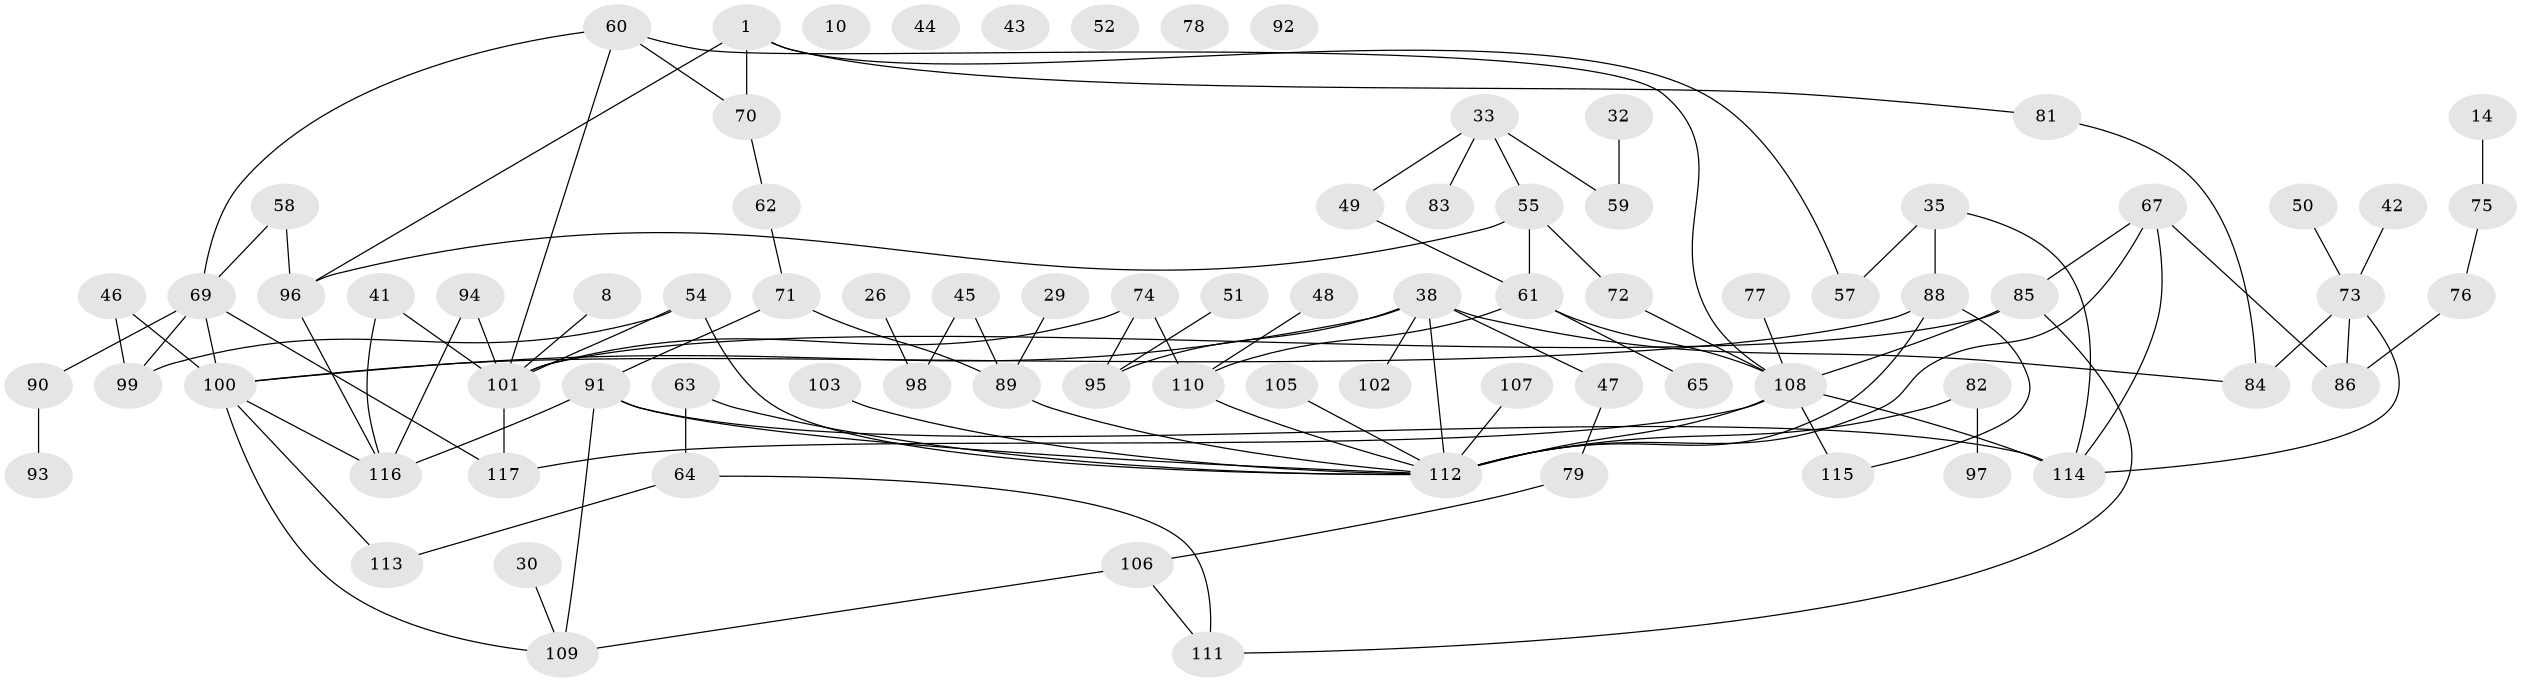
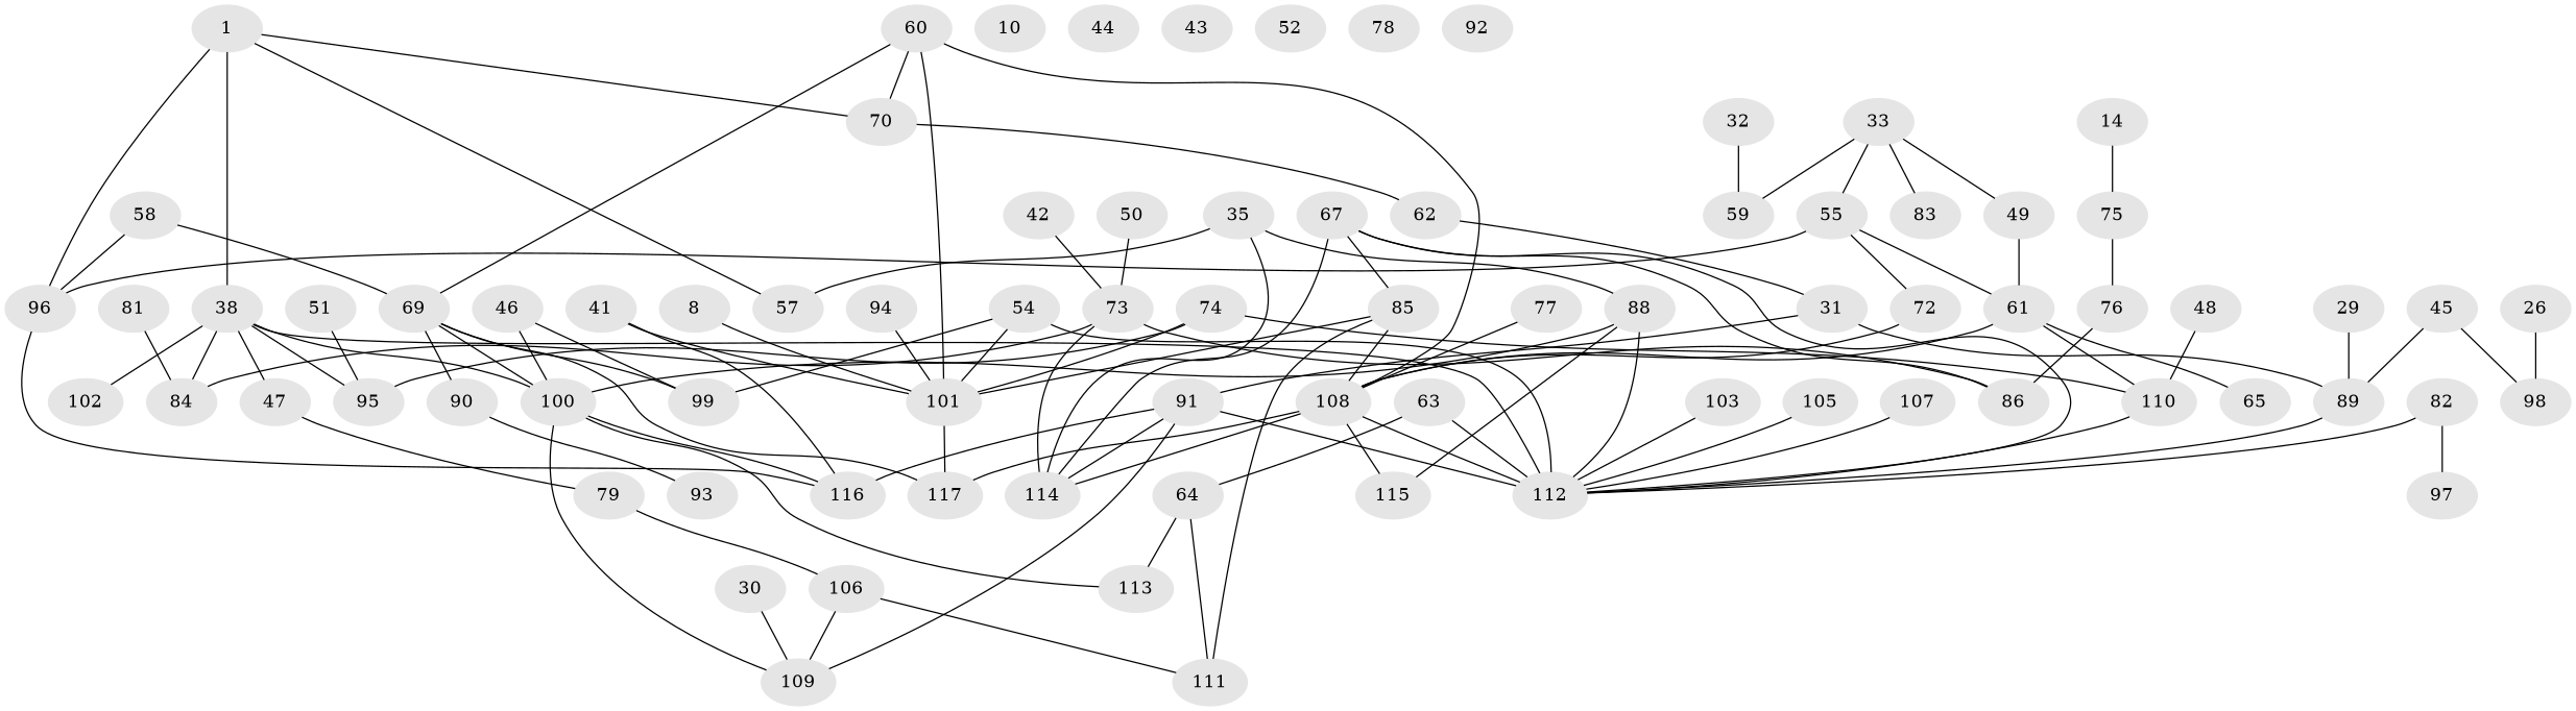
  graph {
    node [color=gray90 style=filled]
    38 [super="+31"]
    47
    84
    95
    100 [super="+37"]
    102
    112 [super="+4+34+28+39"]
    1
    70
    n10 [label=57 super="+15"]
    96 [super="+22"]
    62
    116 [super="+66"]
    8
    101
    117
    10
    14
    75
    76
    26
    98
    89 [super="+57"]
    29
    30
    109
    32
    59
    33
    49
    55
    83
    61 [super="+44"]
    72
    35 [super="+11"]
    88
    114
    115
    79
    113 [super="+20"]
    n41 [label=44]
    41
    42
    73
    86
    43
    45
    46
    99
    106
    48
    110
    108 [super="+80+104"]
    65
    50
    51
    52
    54 [super="+27"]
    58
    69
    90
    60 [super="+3+18+36"]
-   71 [super="+17+5"]
+   71 [super="+17+5" label=31]
    91 [super="+56+68"]
    64 [super="+21"]
    111 [super="+9"]
    63
    67 [super="+7"]
    85 [super="+24"]
    93
    74
    77
    78
    81
    82
    97
    92
    94
    103
    105
    107
    38 -- 47
    38 -- 84
    38 -- 95
    38 -- 100 [weight=2]
    38 -- 102
    38 -- 112 [weight=2]
    47 -- 79
    100 -- 116
    100 -- 109
    100 -- 113
-   1 -- 81
+   1 -- 38
    1 -- 70
    1 -- n10
    1 -- 96 [weight=2]
    70 -- 62
    96 -- 116
    62 -- 71
    8 -- 101
    101 -- 117
    14 -- 75
    75 -- 76
    76 -- 86
    26 -- 98
    89 -- 112
    29 -- 89
    30 -- 109
    32 -- 59
    33 -- 59
    33 -- 49
    33 -- 55
    33 -- 83
    49 -- 61
    55 -- 96
    55 -- 61
    55 -- 72
    61 -- 110
    61 -- 108
    61 -- 65
    72 -- 108
    35 -- n10
    35 -- 88 [weight=2]
    35 -- 114
    88 -- 100
    88 -- 112
    88 -- 115
    79 -- 106
    41 -- 116
    41 -- 101
    42 -- 73
    73 -- 84
    73 -- 114
    73 -- 86
    45 -- 98
    45 -- 89
    46 -- 100
    46 -- 99
    106 -- 109
    106 -- 111
    48 -- 110
    110 -- 112
    108 -- 112 [weight=3]
    108 -- 117
    108 -- 114
    108 -- 115
    50 -- 73
    51 -- 95
    54 -- 112
    54 -- 101
    54 -- 99
    58 -- 96
    58 -- 69
    69 -- 100
    69 -- 117
    69 -- 99
    69 -- 90
    90 -- 93
    60 -- 70
    60 -- 101
    60 -- 108
    60 -- 69
    71 -- 89 [weight=2]
    71 -- 91 [weight=2]
    91 -- 112 [weight=2]
    91 -- 116 [weight=3]
    91 -- 109
    91 -- 114
    64 -- 113
    64 -- 111
    63 -- 112
    63 -- 64
    67 -- 112
    67 -- 114
    67 -- 86
    67 -- 85
    85 -- 101
    85 -- 108
    85 -- 111
    74 -- 95
    74 -- 101
    74 -- 110
    77 -- 108
    81 -- 84
    82 -- 112
    82 -- 97
-   94 -- 116
    94 -- 101
    103 -- 112
    105 -- 112
    107 -- 112
  }
